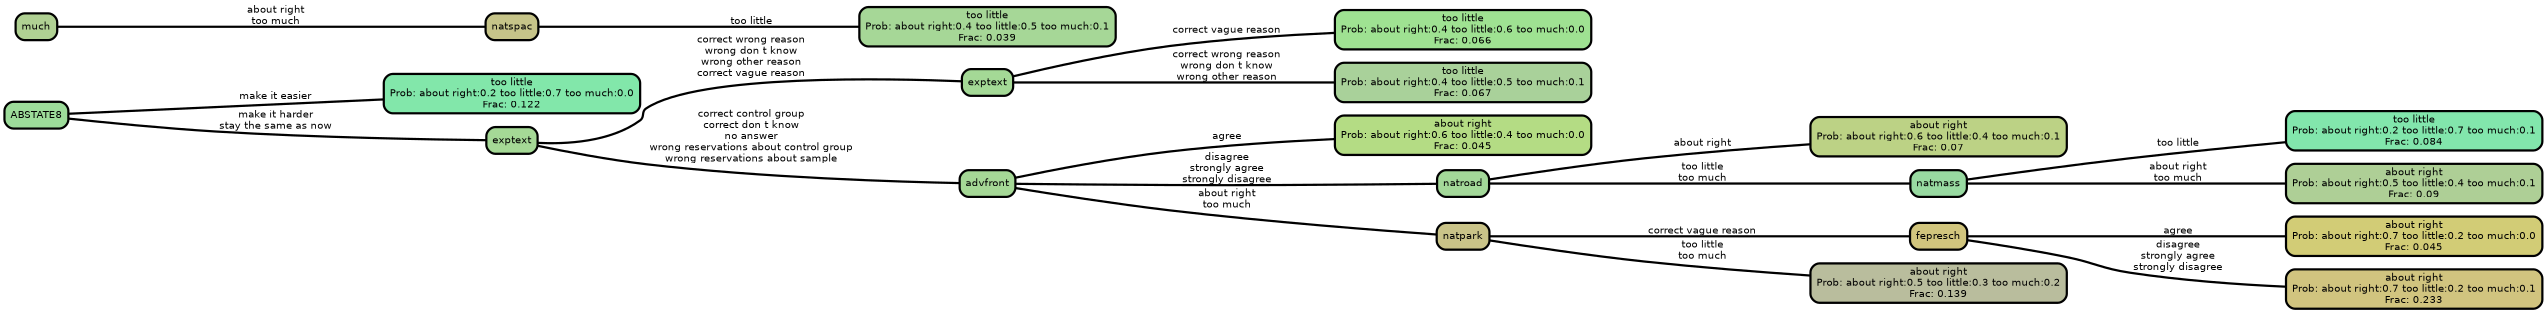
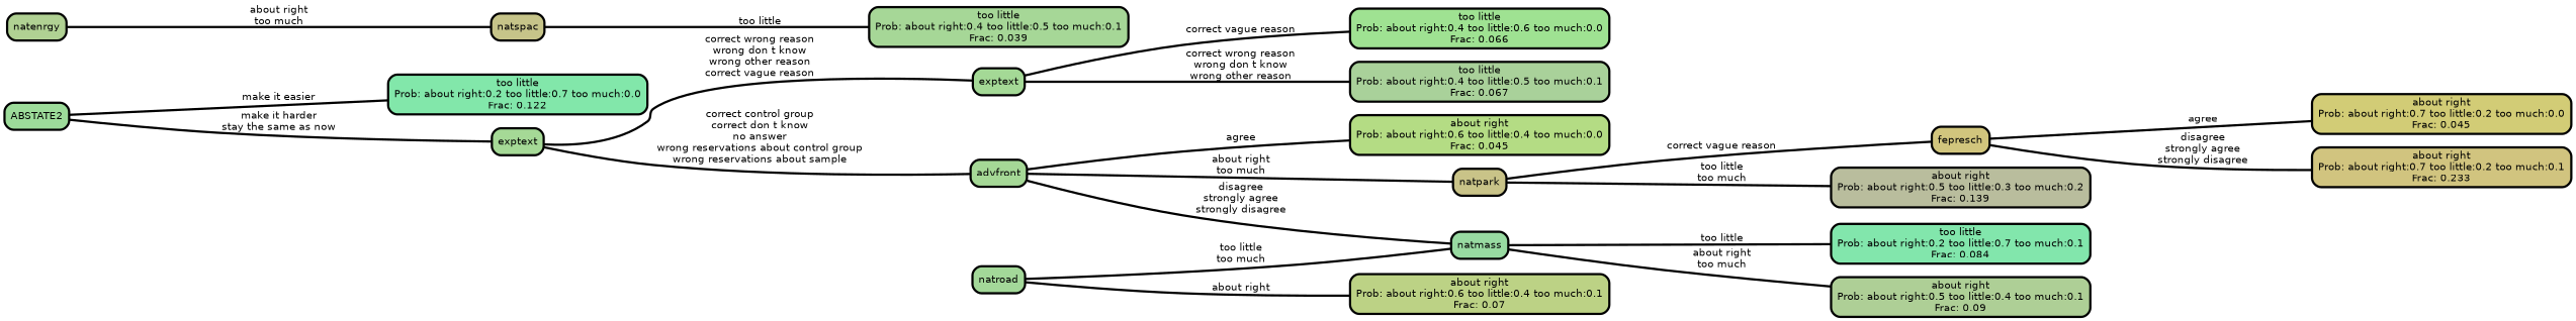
  graph {
    rankdir=LR
    ranksep="0 equally"
    splines=straight
    node [color=black fontcolor=black fontname=helvetica penwidth=3 shape=box style="filled, rounded"]
    edge [color=black fontname=helvetica penwidth=3]
    n1 [fillcolor="#82e7aa" label="too little\nProb: about right:0.2 too little:0.7 too much:0.0\nFrac: 0.122"]
-   n2 [fillcolor="#9ddc9a" label=ABSTATE8]
+   n2 [fillcolor="#9ddc9a" label=ABSTATE2]
    n3 [fillcolor="#a5d996" label=exptext]
    n4 [fillcolor="#a4d996" label=exptext]
    n5 [fillcolor="#a5d896" label=advfront]
    n6 [fillcolor="#9fe292" label="too little\nProb: about right:0.4 too little:0.6 too much:0.0\nFrac: 0.066"]
    n7 [fillcolor="#a9d19a" label="too little\nProb: about right:0.4 too little:0.5 too much:0.1\nFrac: 0.067"]
    n8 [fillcolor="#b4dc84" label="about right\nProb: about right:0.6 too little:0.4 too much:0.0\nFrac: 0.045"]
    n9 [fillcolor="#a3d899" label=natroad]
    n10 [fillcolor="#c9c388" label=natpark]
    n11 [fillcolor="#bcd285" label="about right\nProb: about right:0.6 too little:0.4 too much:0.1\nFrac: 0.07"]
    n12 [fillcolor="#98daa1" label=natmass]
    n13 [fillcolor="#82e6ac" label="too little\nProb: about right:0.2 too little:0.7 too much:0.1\nFrac: 0.084"]
    n14 [fillcolor="#aecf96" label="about right\nProb: about right:0.5 too little:0.4 too much:0.1\nFrac: 0.09"]
-   n15 [fillcolor="#b0d193" label=much]
+   n15 [fillcolor="#b0d193" label=natenrgy]
    n16 [fillcolor="#c6c489" label=natspac]
    n17 [fillcolor="#a6d797" label="too little\nProb: about right:0.4 too little:0.5 too much:0.1\nFrac: 0.039"]
    n18 [fillcolor="#d1c57d" label=fepresch]
    n19 [fillcolor="#b9bd9d" label="about right\nProb: about right:0.5 too little:0.3 too much:0.2\nFrac: 0.139"]
    n20 [fillcolor="#d2cc76" label="about right\nProb: about right:0.7 too little:0.2 too much:0.0\nFrac: 0.045"]
    n21 [fillcolor="#d1c47f" label="about right\nProb: about right:0.7 too little:0.2 too much:0.1\nFrac: 0.233"]
    subgraph sub_1 {
      rank=same
    }
    n2 -- n1 [label=" make it easier"]
    n2 -- n3 [label=" make it harder\n stay the same as now"]
    n3 -- n4 [label=" correct wrong reason\n wrong don t know\n wrong other reason\n correct vague reason"]
    n3 -- n5 [label=" correct control group\n correct don t know\n no answer\n wrong reservations about control group\n wrong reservations about sample"]
    n4 -- n6 [label=" correct vague reason"]
    n4 -- n7 [label=" correct wrong reason\n wrong don t know\n wrong other reason"]
    n5 -- n8 [label=" agree"]
-   n5 -- n9 [label=" disagree\n strongly agree\n strongly disagree"]
+   n5 -- n12 [label=" disagree\n strongly agree\n strongly disagree"]
    n5 -- n10 [label=" about right\n too much"]
    n9 -- n11 [label=" about right"]
    n9 -- n12 [label=" too little\n too much"]
    n10 -- n18 [label=" correct vague reason"]
    n10 -- n19 [label=" too little\n too much"]
    n12 -- n13 [label=" too little"]
    n12 -- n14 [label=" about right\n too much"]
    n15 -- n16 [label=" about right\n too much"]
    n16 -- n17 [label=" too little"]
    n18 -- n20 [label=" agree"]
    n18 -- n21 [label=" disagree\n strongly agree\n strongly disagree"]
  }
